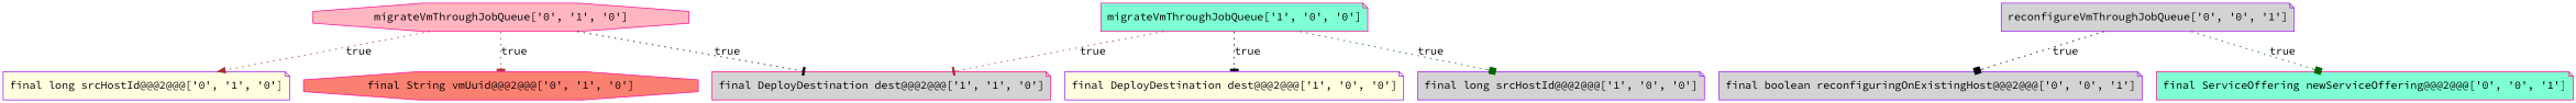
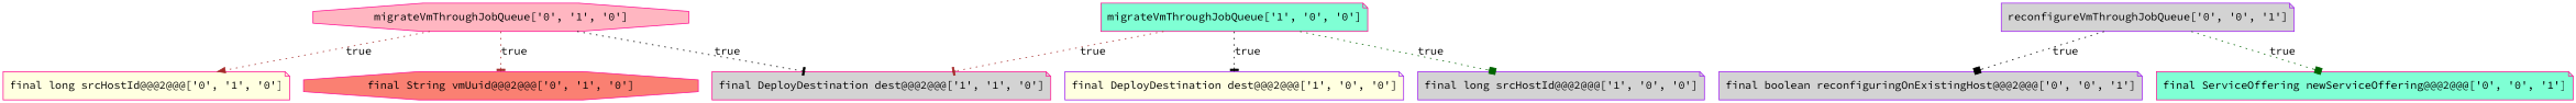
  digraph {
    fontname="Source Code Pro"
    node [color=deeppink fillcolor=lightgrey fontname="Source Code Pro" shape=note style=filled]
    edge [arrowhead=tee color=brown fontname="Source Code Pro" style=dotted]
    n1 [fillcolor=lightpink label="migrateVmThroughJobQueue['0', '1', '0']" shape=octagon]
-   n2 [color=purple fillcolor=lightyellow label="final long srcHostId@@@2@@@['0', '1', '0']"]
+   n2 [fillcolor=lightyellow label="final long srcHostId@@@2@@@['0', '1', '0']"]
    n3 [label="final DeployDestination dest@@@2@@@['1', '1', '0']"]
    n4 [fillcolor=salmon label="final String vmUuid@@@2@@@['0', '1', '0']" shape=octagon]
    n5 [color=purple fillcolor=lightyellow label="final DeployDestination dest@@@2@@@['1', '0', '0']"]
    n6 [color=purple label="reconfigureVmThroughJobQueue['0', '0', '1']"]
    n7 [color=purple label="final boolean reconfiguringOnExistingHost@@@2@@@['0', '0', '1']"]
    n8 [fillcolor=aquamarine label="final ServiceOffering newServiceOffering@@@2@@@['0', '0', '1']"]
    n9 [color=purple label="final long srcHostId@@@2@@@['1', '0', '0']"]
    n10 [fillcolor=aquamarine label="migrateVmThroughJobQueue['1', '0', '0']"]
    n1 -> n2 [arrowhead=normal label=true]
    n1 -> n3 [color=black label=true]
    n1 -> n4 [label=true]
    n6 -> n7 [arrowhead=box color=black label=true]
    n6 -> n8 [arrowhead=box color=darkgreen label=true]
    n10 -> n3 [label=true]
    n10 -> n5 [color=black label=true]
    n10 -> n9 [arrowhead=box color=darkgreen label=true]
  }
